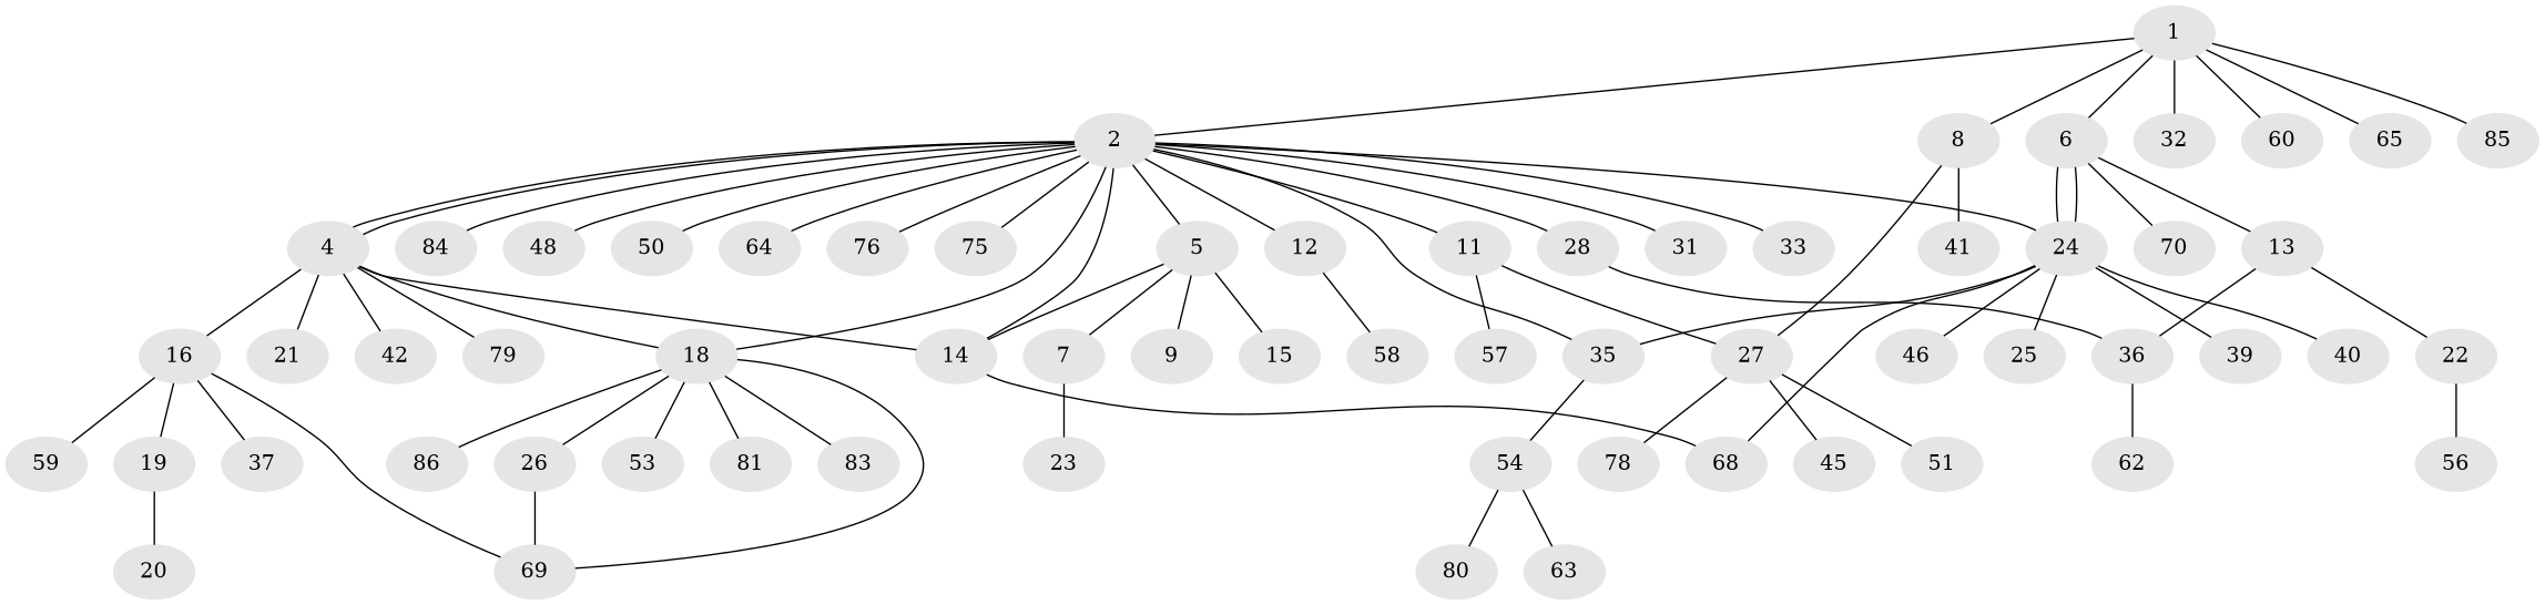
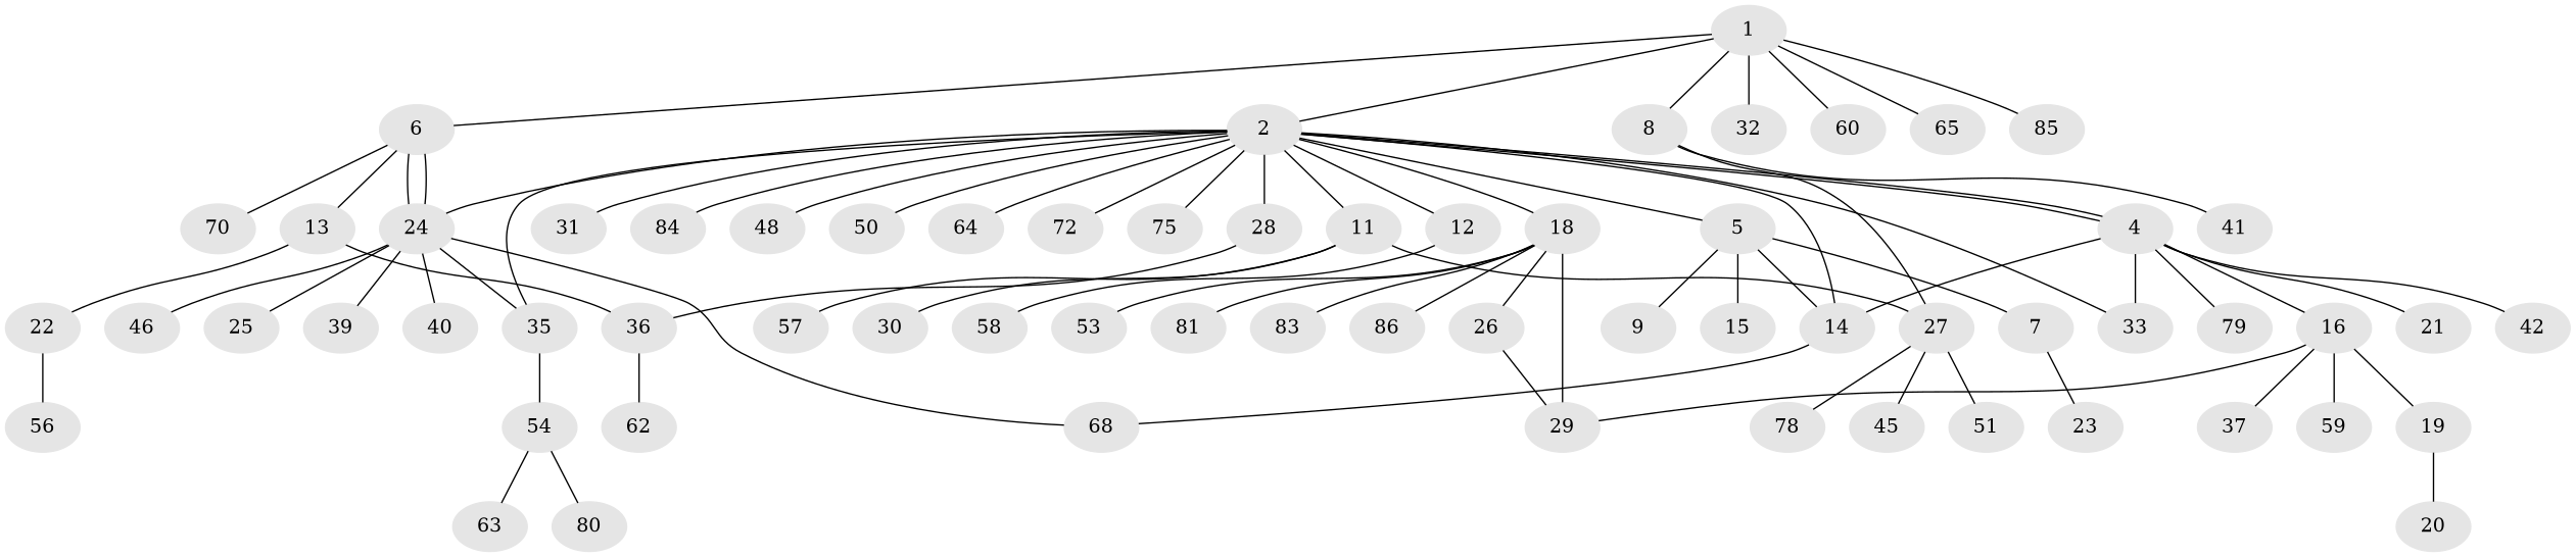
  graph {
    node [color=gray90 style=filled]
    1 [super="+3"]
    2 [super="+47"]
    6 [super="+69"]
    8 [super="+17"]
    32
    60
    65
    85
    4 [super="+84"]
    5 [super="+82"]
    11 [super="+66"]
    12
    14
    18 [super="+34"]
    24 [super="+76"]
    28
    31 [super="+55"]
    33
    35
    n20 [label=84]
    48
    50 [super="+67"]
    64
-   72 [label=76]
+   72
    75
    13
    70
    27 [super="+49"]
    41
    16 [super="+71"]
    21
    42 [super="+61"]
    79
    7 [super="+43"]
    9
    15
+   30
    57
    58
    68
-   29 [super="+73" label=69]
+   29 [super="+73"]
    26
    53
    81
    83
    86
    25
    39
    40
    46
    36 [super="+52"]
    54 [super="+74"]
    19
    37
    59
    23
    22 [super="+77"]
    45
    51
    78
    56
    62
    20
    63
    80
    1 -- 2
    1 -- 6
    1 -- 8
    1 -- 32
    1 -- 60
    1 -- 65
    1 -- 85
    2 -- 4
    2 -- 4
    2 -- 5
    2 -- 11
    2 -- 12
    2 -- 14
    2 -- 18
    2 -- 24
    2 -- 28
    2 -- 31
    2 -- 33
    2 -- 35
    2 -- n20
    2 -- 48
    2 -- 50
    2 -- 64
    2 -- 72
    2 -- 75
    6 -- 24
    6 -- 24
    6 -- 13
    6 -- 70
    8 -- 27
    8 -- 41
    4 -- 14
-   4 -- 18
+   4 -- 33
    4 -- 16
    4 -- 21
    4 -- 42
    4 -- 79
    5 -- 14
    5 -- 7
    5 -- 9
    5 -- 15
    11 -- 27
+   11 -- 30
    11 -- 57
    12 -- 58
    14 -- 68
    18 -- 29
    18 -- 26
    18 -- 53
    18 -- 81
    18 -- 83
    18 -- 86
    24 -- 35
    24 -- 68
    24 -- 25
    24 -- 39
    24 -- 40
    24 -- 46
    28 -- 36
    35 -- 54
    13 -- 36
    13 -- 22
    27 -- 45
    27 -- 51
    27 -- 78
    16 -- 29
    16 -- 19
    16 -- 37
    16 -- 59
    7 -- 23
    26 -- 29
    36 -- 62
    54 -- 63
    54 -- 80
    19 -- 20
    22 -- 56
  }
